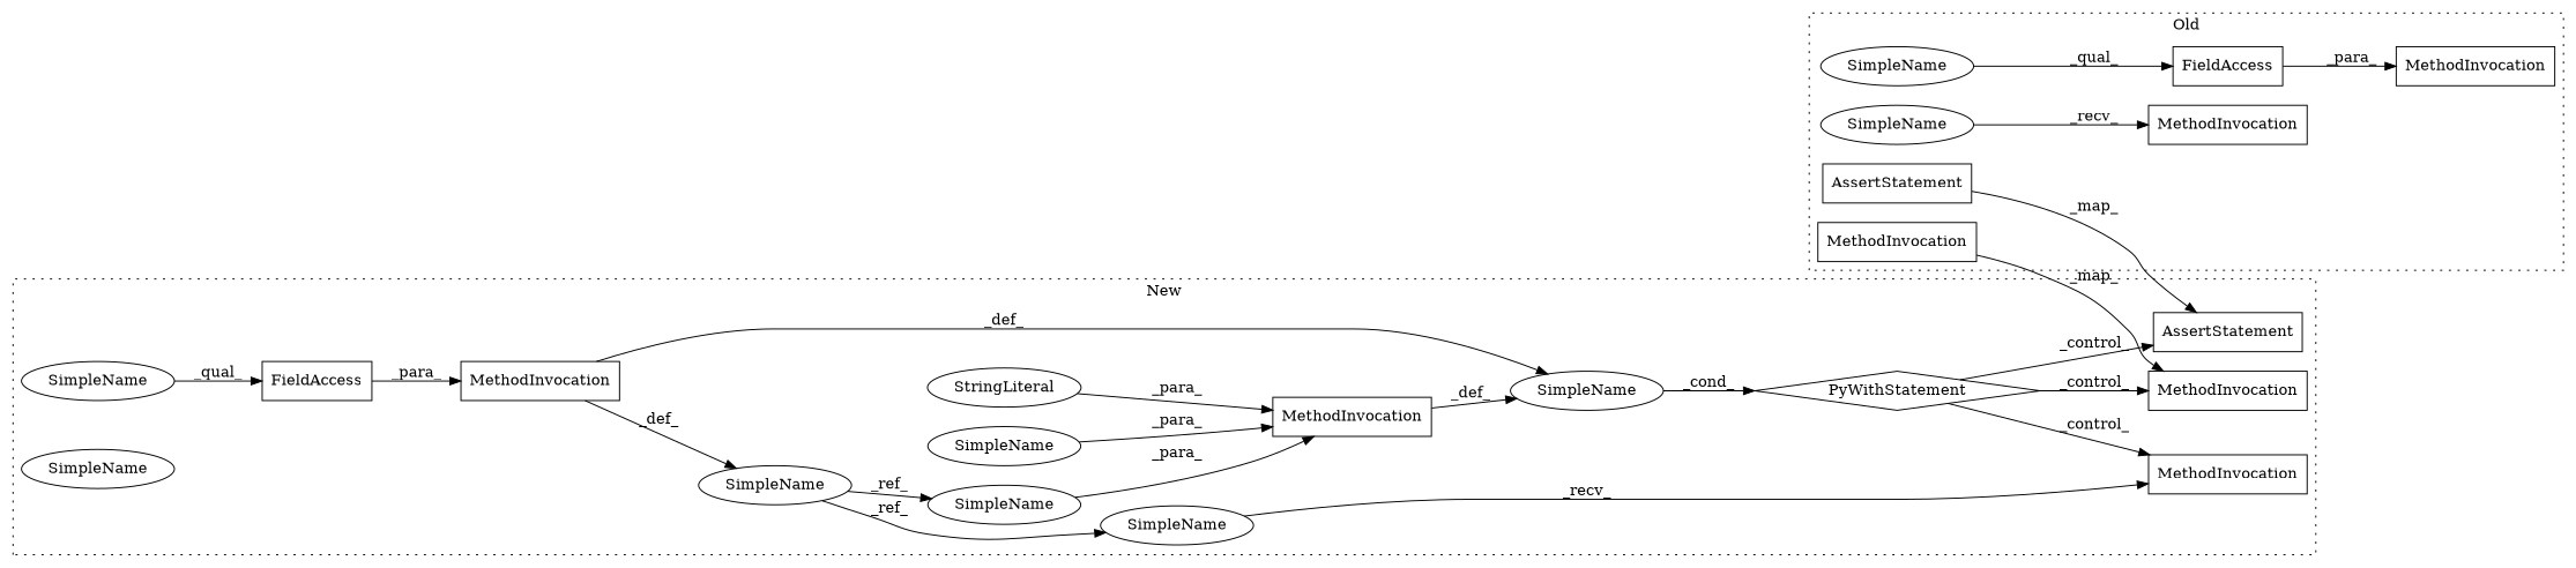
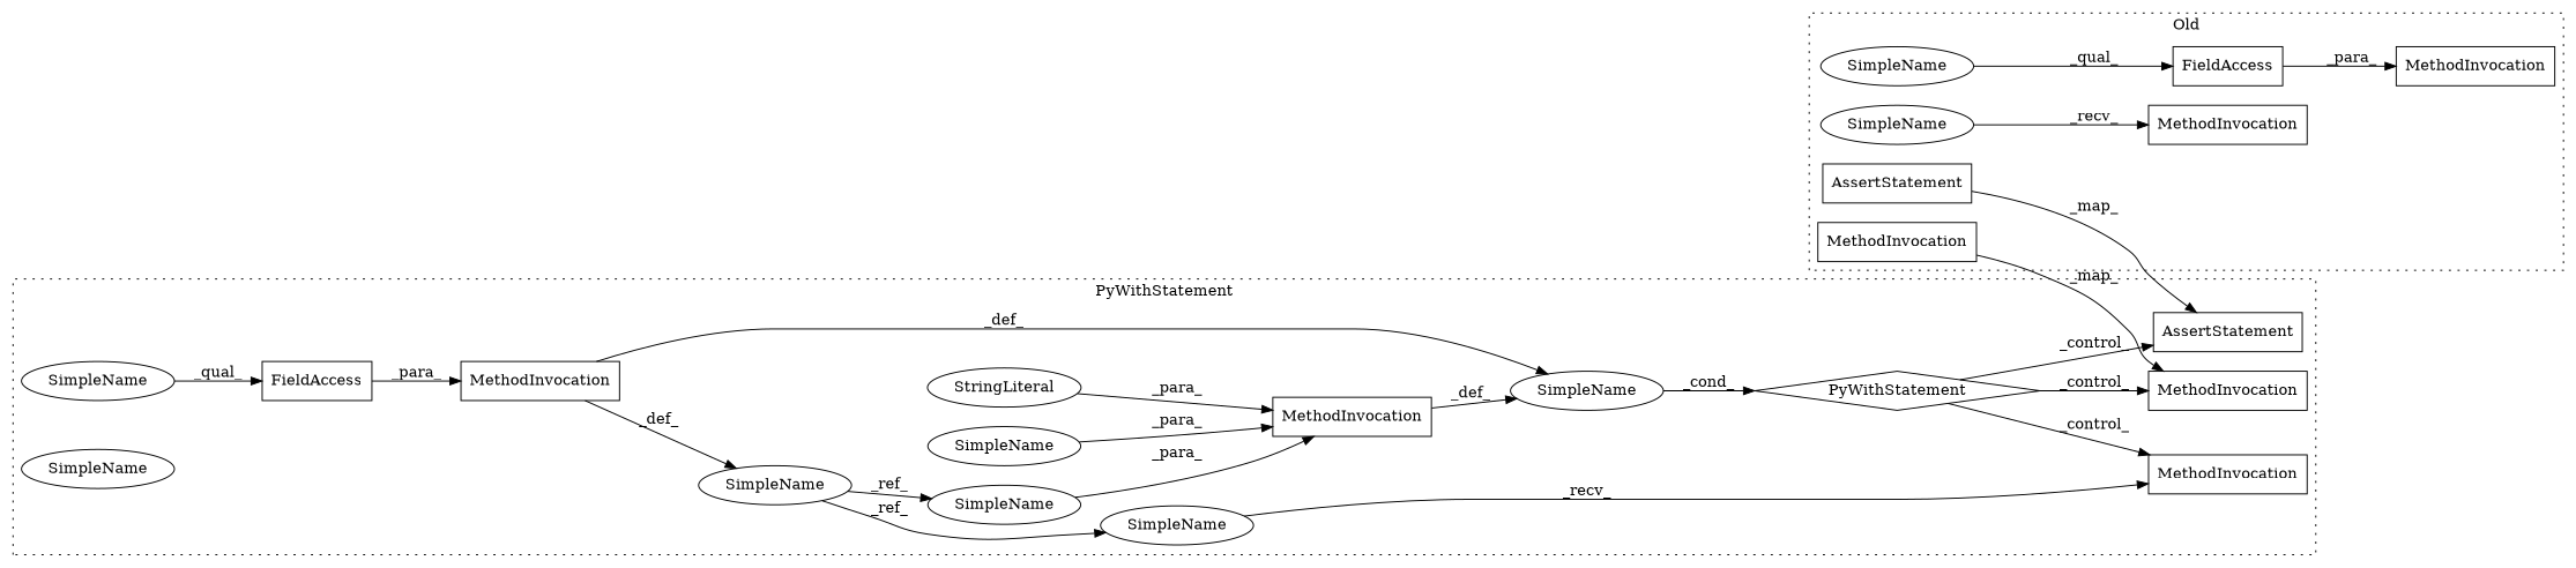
  digraph {
    rankdir=LR
    node [a=42 l=7 s=5432 shape=box]
    n1 [a=6 label=AssertStatement s=5368]
    n2 [a=22 l=10 label=FieldAccess s=5320]
    n3 [a=32 l="13,1" label=MethodInvocation s="5307,5330"]
    n4 [a=32 l=17 label=MethodInvocation s=5345]
    n5 [a=32 l=6 label=MethodInvocation s=5295]
    n6 [label=SimpleName s=5320 shape=ellipse]
    n7 [label=SimpleName s=5287 shape=ellipse]
    n8 [a=6 label=AssertStatement s=5909]
    n9 [a=22 l=20 label=FieldAccess]
    n10 [a=32 l="20,1" label=MethodInvocation s="5412,5452"]
    n11 [a=32 l="12,1" label=MethodInvocation s="5469,5518"]
    n12 [a=32 l=17 label=MethodInvocation s=5884]
    n13 [a=32 l=15 label=MethodInvocation s=5853]
    n14 [l=14 label=SimpleName s=5838 shape=ellipse]
    n15 [label=SimpleName shape=ellipse]
    n16 [l=14 label=SimpleName s=5397 shape=ellipse]
    n17 [label=SimpleName s=5481 shape=ellipse]
    n18 [label=SimpleName shape=ellipse]
    n19 [label=SimpleName shape=ellipse l="" s=""]
    n20 [l=14 label=SimpleName s=5504 shape=ellipse]
    n21 [a=45 l=14 label=StringLiteral s=5489 shape=ellipse]
    n22 [a=104 l="10,2" label=PyWithStatement s="5459,5519" shape=diamond]
    subgraph cluster_1 {
      label=Old
      style=dotted
      n1
      n2
      n3
      n4
      n5
      n6
      n7
    }
    subgraph cluster_2 {
-     label=New
+     label=PyWithStatement
      style=dotted
      n8
      n9
      n10
      n11
      n12
      n13
      n14
      n15
      n16
      n17
      n18
      n19
      n20
      n21
      n22
    }
    n1 -> n8 [label=_map_]
    n2 -> n3 [label=_para_]
    n4 -> n12 [label=_map_]
    n6 -> n2 [label=_qual_]
    n7 -> n5 [label=_recv_]
    n9 -> n10 [label=_para_]
    n10 -> n16 [label=_def_]
    n10 -> n19 [label=_def_]
    n11 -> n19 [label=_def_]
    n14 -> n13 [label=_recv_]
    n15 -> n9 [label=_qual_]
    n16 -> n14 [label=_ref_]
    n16 -> n20 [label=_ref_]
    n17 -> n11 [label=_para_]
    n19 -> n22 [label=_cond_]
    n20 -> n11 [label=_para_]
    n21 -> n11 [label=_para_]
    n22 -> n8 [label=_control_]
    n22 -> n12 [label=_control_]
    n22 -> n13 [label=_control_]
  }
